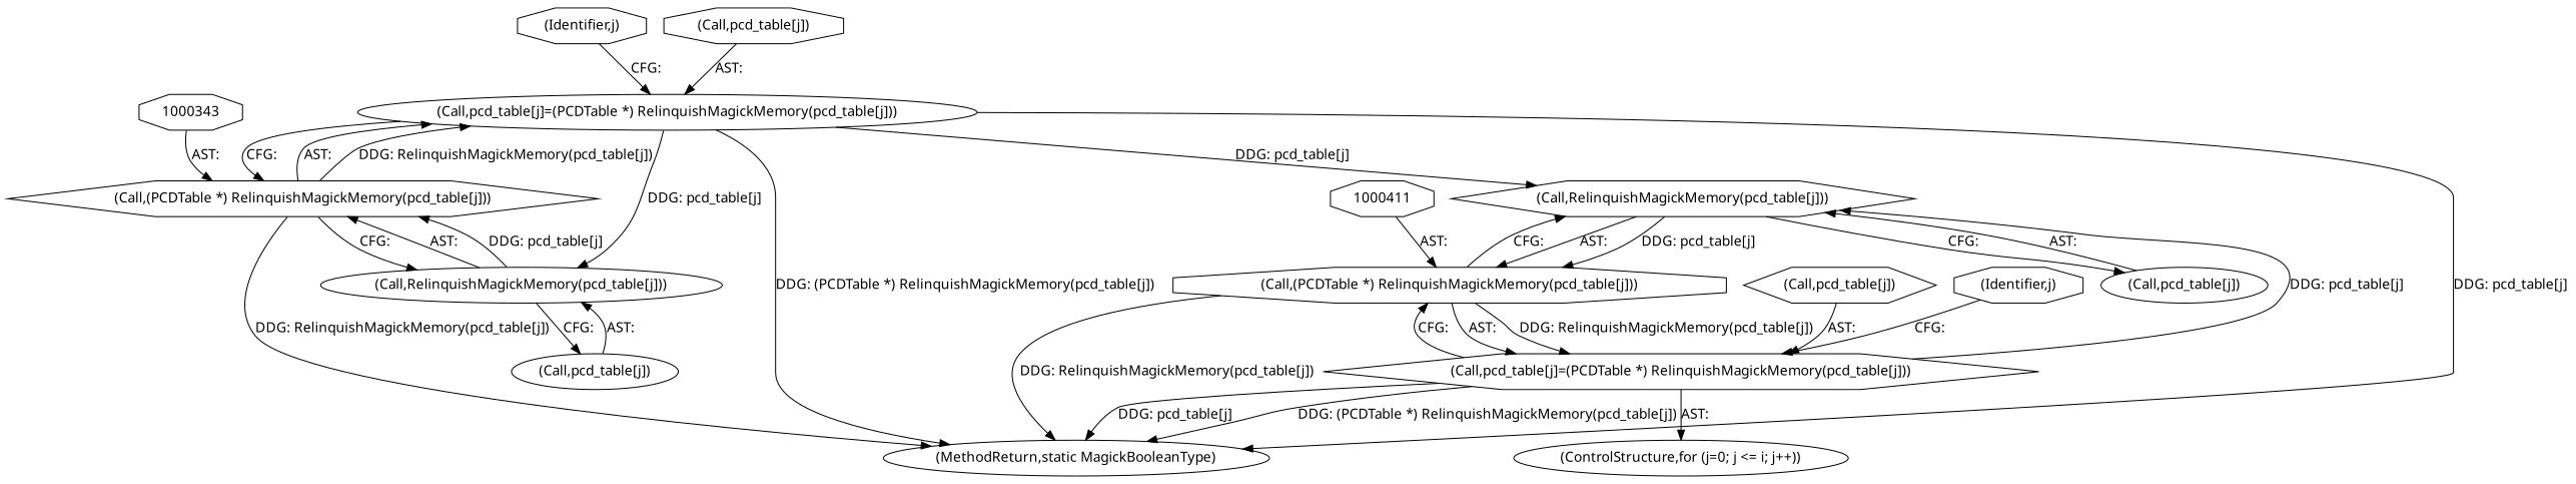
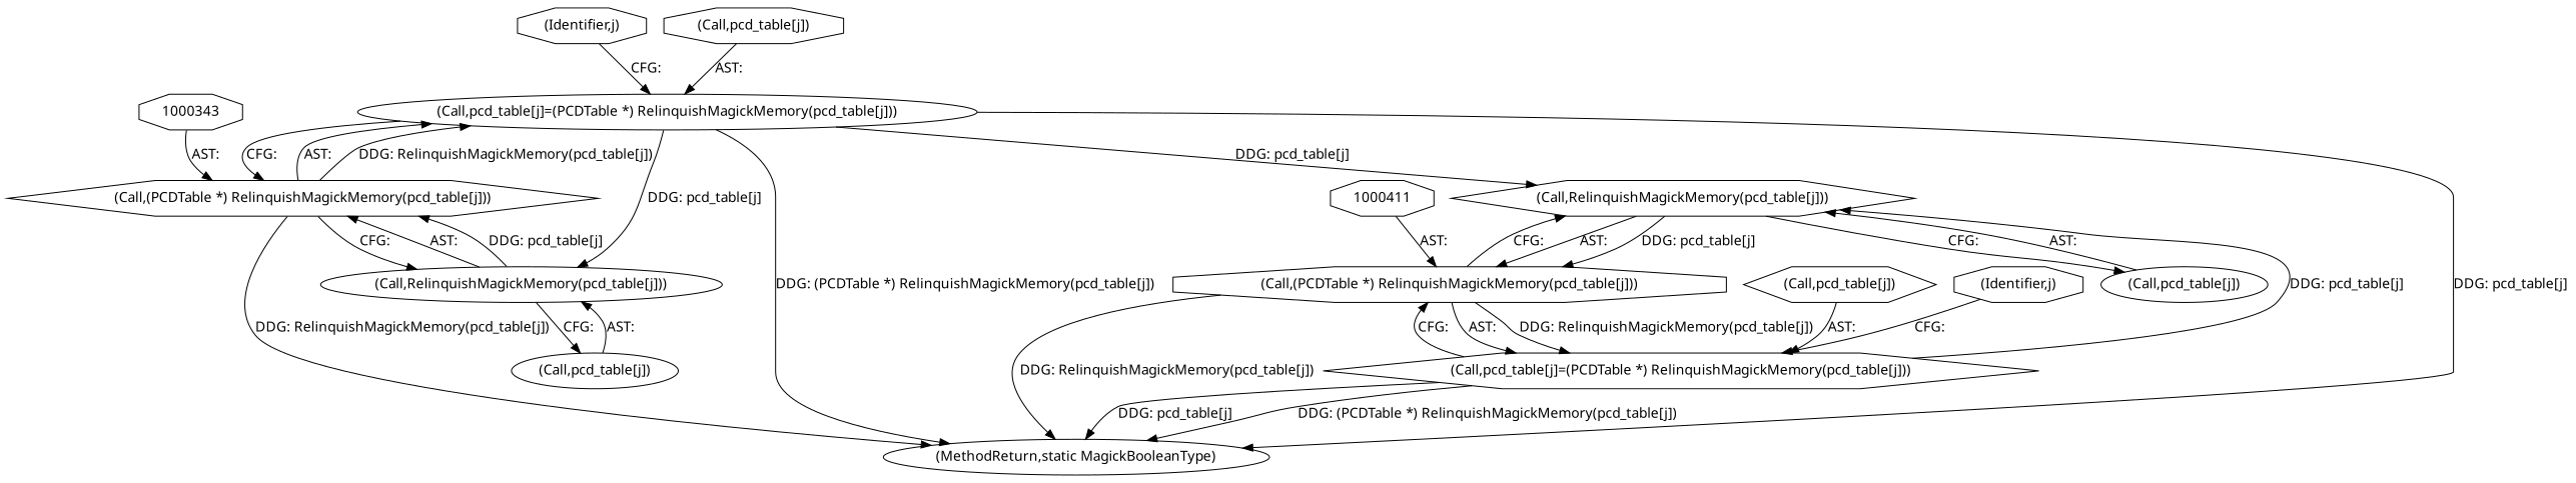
  digraph {
    fontname="Noto Sans"
    node [fontname="Noto Sans" shape=ellipse]
    edge [fontname="Noto Sans"]
    n1 [label="(Call,pcd_table[j]=(PCDTable *) RelinquishMagickMemory(pcd_table[j]))"]
    n2 [label="(Call,(PCDTable *) RelinquishMagickMemory(pcd_table[j]))" shape=hexagon]
    n3 [label="(Call,RelinquishMagickMemory(pcd_table[j]))"]
    n4 [label="(Call,RelinquishMagickMemory(pcd_table[j]))" shape=hexagon]
    n5 [label="(MethodReturn,static MagickBooleanType)"]
    n6 [label="(Call,pcd_table[j])"]
    n7 [label="(Call,(PCDTable *) RelinquishMagickMemory(pcd_table[j]))" shape=octagon]
    n8 [label="(Call,pcd_table[j])"]
    n9 [label="(Call,pcd_table[j]=(PCDTable *) RelinquishMagickMemory(pcd_table[j]))" shape=hexagon]
-   n10 [label="(ControlStructure,for (j=0; j <= i; j++))"]
    n11 [label="(Identifier,j)" shape=octagon]
    n12 [label="(Call,pcd_table[j])" shape=octagon]
    n13 [label="(Call,pcd_table[j])" shape=hexagon]
    n14 [label="(Identifier,j)" shape=octagon]
    1000343 [shape=octagon]
    1000411 [shape=octagon]
    n1 -> n2 [label="CFG: "]
    n1 -> n3 [label="DDG: pcd_table[j]"]
    n1 -> n4 [label="DDG: pcd_table[j]"]
    n1 -> n5 [label="DDG: pcd_table[j]"]
    n1 -> n5 [label="DDG: (PCDTable *) RelinquishMagickMemory(pcd_table[j])"]
    n2 -> n1 [label="AST: "]
    n2 -> n1 [label="DDG: RelinquishMagickMemory(pcd_table[j])"]
    n2 -> n3 [label="CFG: "]
    n2 -> n5 [label="DDG: RelinquishMagickMemory(pcd_table[j])"]
    n3 -> n2 [label="AST: "]
    n3 -> n2 [label="DDG: pcd_table[j]"]
    n3 -> n6 [label="CFG: "]
    n4 -> n7 [label="AST: "]
    n4 -> n7 [label="DDG: pcd_table[j]"]
    n4 -> n8 [label="CFG: "]
    n6 -> n3 [label="AST: "]
    n7 -> n4 [label="CFG: "]
    n7 -> n5 [label="DDG: RelinquishMagickMemory(pcd_table[j])"]
    n7 -> n9 [label="AST: "]
    n7 -> n9 [label="DDG: RelinquishMagickMemory(pcd_table[j])"]
    n8 -> n4 [label="AST: "]
    n9 -> n4 [label="DDG: pcd_table[j]"]
    n9 -> n5 [label="DDG: pcd_table[j]"]
    n9 -> n5 [label="DDG: (PCDTable *) RelinquishMagickMemory(pcd_table[j])"]
    n9 -> n7 [label="CFG: "]
-   n9 -> n10 [label="AST: "]
    n11 -> n1 [label="CFG: "]
    n12 -> n1 [label="AST: "]
    n13 -> n9 [label="AST: "]
    n14 -> n9 [label="CFG: "]
    1000343 -> n2 [label="AST: "]
    1000411 -> n7 [label="AST: "]
  }
